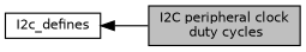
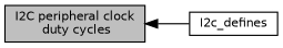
  digraph {
    rankdir=LR
    node [color=black fontname=Helvetica fontsize=10 shape=record style=filled]
    n1 [fillcolor=grey75 fontcolor=black height=0.2 label="I2C peripheral clock\l duty cycles" width=0.4]
    n2 [fillcolor=white height=0.2 label=I2c_defines width=0.4]
-   n2 -> n1 [dir=back fontname=Helvetica fontsize=10 labelfontname=Helvetica labelfontsize=10 shape=plaintext style=solid]
+   n1 -> n2 [dir=back fontname=Helvetica fontsize=10 labelfontname=Helvetica labelfontsize=10 shape=plaintext style=solid]
  }
